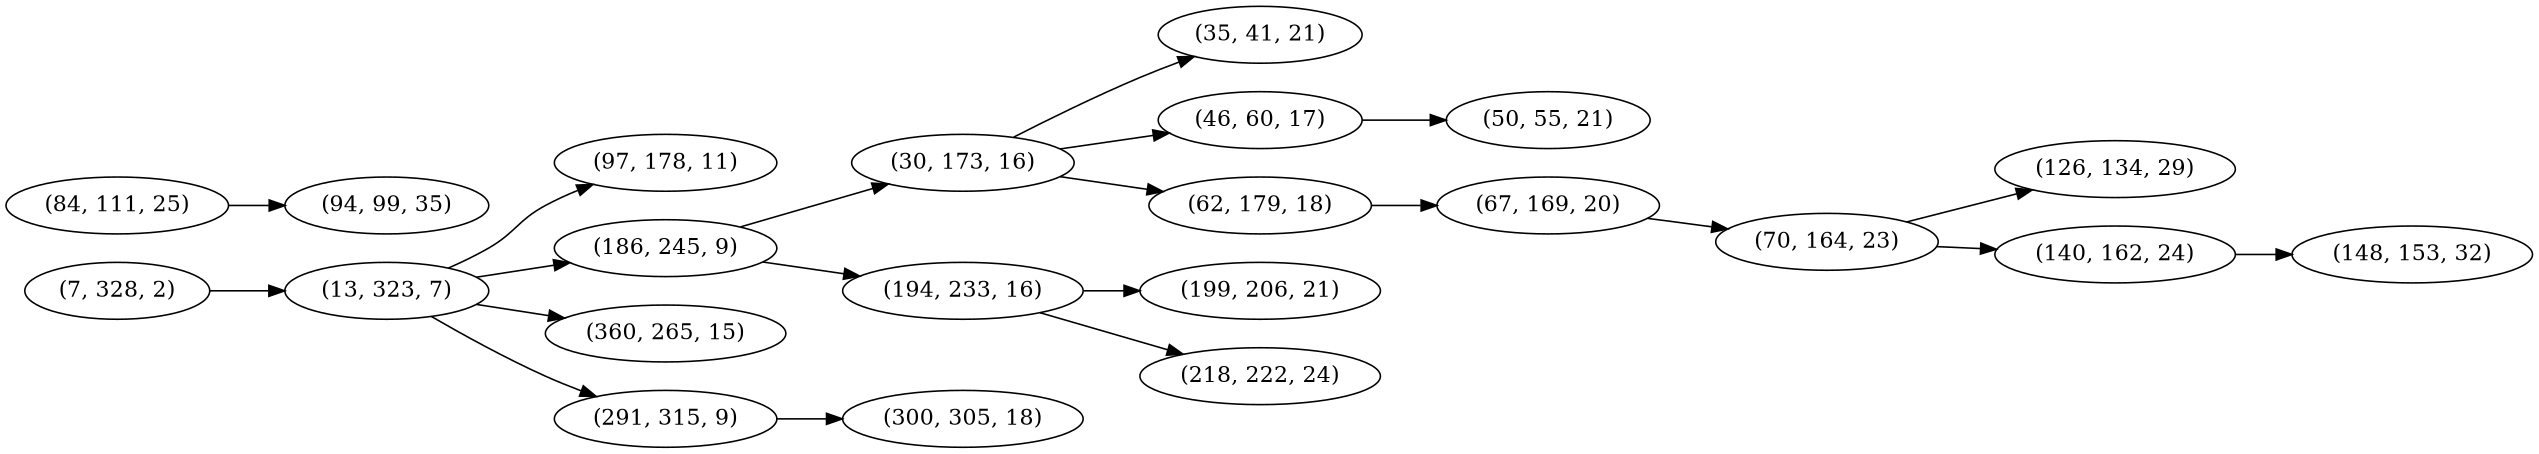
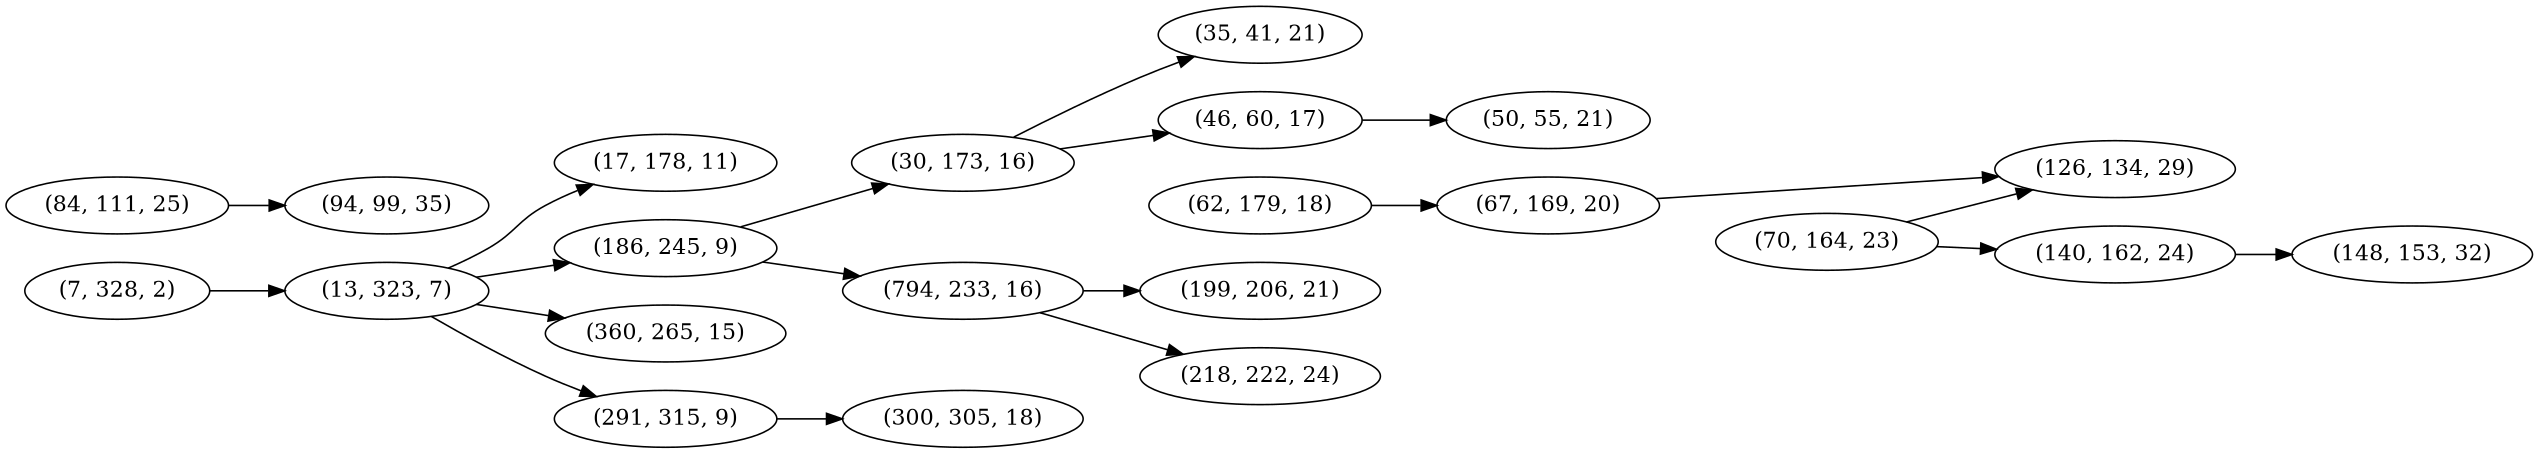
  digraph {
    rankdir=LR
    "(7, 328, 2)"
    "(13, 323, 7)"
-   "(17, 178, 11)" [label="(97, 178, 11)"]
+   "(17, 178, 11)"
    "(186, 245, 9)"
    n5 [label="(360, 265, 15)"]
    "(291, 315, 9)"
    "(30, 173, 16)"
-   "(194, 233, 16)"
+   "(194, 233, 16)" [label="(794, 233, 16)"]
    "(300, 305, 18)"
    "(35, 41, 21)"
    "(46, 60, 17)"
    n12 [label="(62, 179, 18)"]
    "(50, 55, 21)"
    "(67, 169, 20)"
    "(70, 164, 23)"
    "(126, 134, 29)"
    "(140, 162, 24)"
    "(84, 111, 25)"
    "(94, 99, 35)"
    "(148, 153, 32)"
    "(199, 206, 21)"
    "(218, 222, 24)"
    "(7, 328, 2)" -> "(13, 323, 7)"
    "(13, 323, 7)" -> "(17, 178, 11)"
    "(13, 323, 7)" -> "(186, 245, 9)"
    "(13, 323, 7)" -> n5
    "(13, 323, 7)" -> "(291, 315, 9)"
    "(186, 245, 9)" -> "(30, 173, 16)"
    "(186, 245, 9)" -> "(194, 233, 16)"
    "(291, 315, 9)" -> "(300, 305, 18)"
    "(30, 173, 16)" -> "(35, 41, 21)"
    "(30, 173, 16)" -> "(46, 60, 17)"
-   "(30, 173, 16)" -> n12
    "(194, 233, 16)" -> "(199, 206, 21)"
    "(194, 233, 16)" -> "(218, 222, 24)"
    "(46, 60, 17)" -> "(50, 55, 21)"
    n12 -> "(67, 169, 20)"
-   "(67, 169, 20)" -> "(70, 164, 23)"
+   "(67, 169, 20)" -> "(126, 134, 29)"
    "(70, 164, 23)" -> "(126, 134, 29)"
    "(70, 164, 23)" -> "(140, 162, 24)"
    "(140, 162, 24)" -> "(148, 153, 32)"
    "(84, 111, 25)" -> "(94, 99, 35)"
  }
